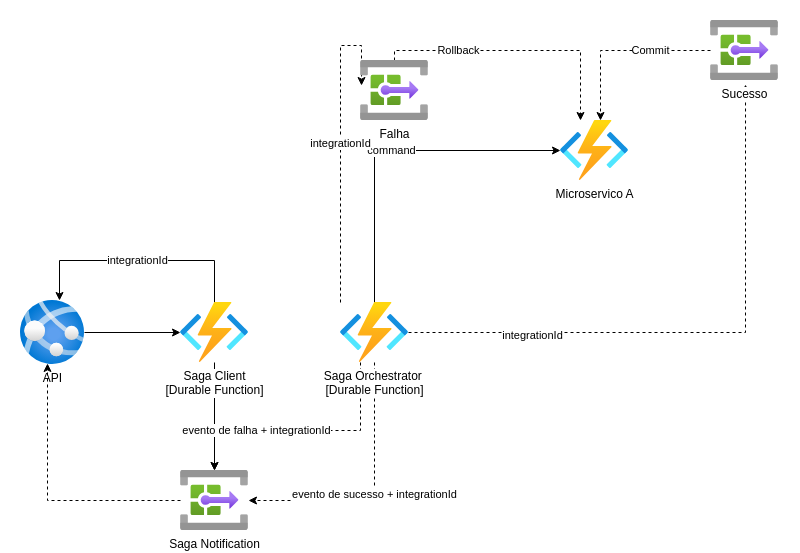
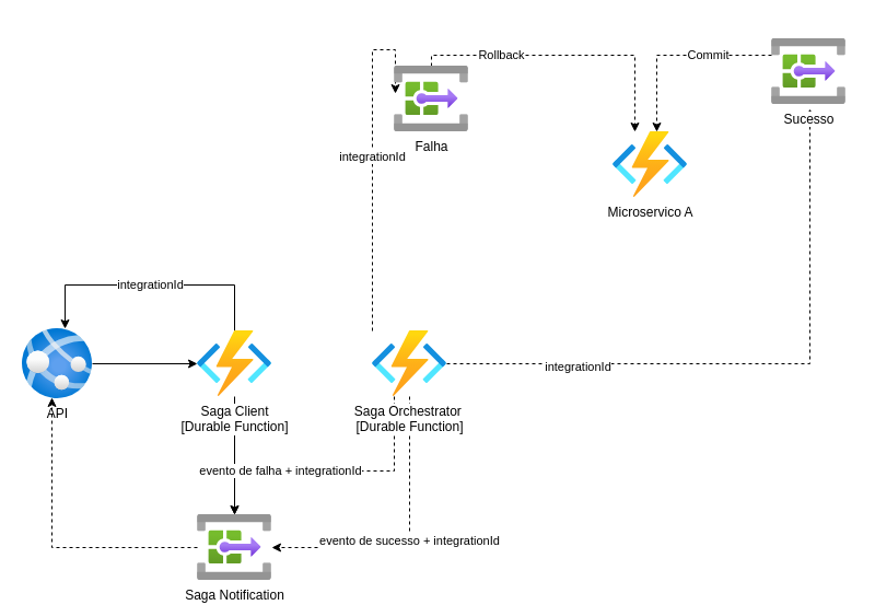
  <mxCell id="0" />
  <mxCell id="1" parent="0" />
  <mxCell id="2" style="edgeStyle=orthogonalEdgeStyle;rounded=0;orthogonalLoop=1;jettySize=auto;html=1;" edge="1" parent="1" source="3" target="6"><mxGeometry relative="1" as="geometry" /></mxCell>
  <mxCell id="3" value="API" style="aspect=fixed;html=1;points=[];align=center;image;fontSize=12;image=img/lib/azure2/compute/App_Services.svg;" vertex="1" parent="1"><mxGeometry x="20" y="300" width="64" height="64" as="geometry" /></mxCell>
  <mxCell id="4" style="edgeStyle=orthogonalEdgeStyle;rounded=0;orthogonalLoop=1;jettySize=auto;html=1;" edge="1" parent="1" source="6" target="20"><mxGeometry relative="1" as="geometry" /></mxCell>
  <mxCell id="5" value="integrationId" style="edgeStyle=orthogonalEdgeStyle;rounded=0;orthogonalLoop=1;jettySize=auto;html=1;" edge="1" parent="1" source="6" target="3"><mxGeometry relative="1" as="geometry"><mxPoint x="60" y="300" as="targetPoint" /><Array as="points"><mxPoint x="214" y="260" /><mxPoint x="59" y="260" /></Array></mxGeometry></mxCell>
  <mxCell id="6" value="Saga Client&lt;br&gt;[Durable Function]" style="aspect=fixed;html=1;points=[];align=center;image;fontSize=12;image=img/lib/azure2/compute/Function_Apps.svg;" vertex="1" parent="1"><mxGeometry x="180" y="302" width="68" height="60" as="geometry" /></mxCell>
- <mxCell id="7" value="command" style="edgeStyle=orthogonalEdgeStyle;rounded=0;orthogonalLoop=1;jettySize=auto;html=1;" edge="1" parent="1" source="13" target="14"><mxGeometry relative="1" as="geometry"><Array as="points"><mxPoint x="374" y="150" /></Array></mxGeometry></mxCell>
  <mxCell id="8" value="integrationId" style="edgeStyle=orthogonalEdgeStyle;rounded=0;orthogonalLoop=1;jettySize=auto;html=1;entryX=0.015;entryY=0.417;entryDx=0;entryDy=0;entryPerimeter=0;dashed=1;" edge="1" parent="1" source="13" target="16"><mxGeometry relative="1" as="geometry"><Array as="points"><mxPoint x="340" y="45" /></Array></mxGeometry></mxCell>
  <mxCell id="9" style="edgeStyle=orthogonalEdgeStyle;rounded=0;orthogonalLoop=1;jettySize=auto;html=1;entryX=0.515;entryY=1.067;entryDx=0;entryDy=0;entryPerimeter=0;dashed=1;" edge="1" parent="1" source="13" target="18"><mxGeometry relative="1" as="geometry" /></mxCell>
  <mxCell id="10" value="integrationId" style="edgeLabel;html=1;align=center;verticalAlign=middle;resizable=0;points=[];" vertex="1" connectable="0" parent="9"><mxGeometry x="-0.58" y="-2" relative="1" as="geometry"><mxPoint as="offset" /></mxGeometry></mxCell>
  <mxCell id="11" value="evento de sucesso + integrationId" style="edgeStyle=orthogonalEdgeStyle;rounded=0;orthogonalLoop=1;jettySize=auto;html=1;dashed=1;" edge="1" parent="1" source="13" target="20"><mxGeometry relative="1" as="geometry"><Array as="points"><mxPoint x="374" y="500" /></Array></mxGeometry></mxCell>
  <mxCell id="12" value="evento de falha + integrationId" style="edgeStyle=orthogonalEdgeStyle;rounded=0;orthogonalLoop=1;jettySize=auto;html=1;dashed=1;" edge="1" parent="1" source="13" target="20"><mxGeometry x="0.358" relative="1" as="geometry"><Array as="points"><mxPoint x="360" y="430" /><mxPoint x="214" y="430" /></Array><mxPoint as="offset" /></mxGeometry></mxCell>
  <mxCell id="13" value="Saga Orchestrator&amp;nbsp;&lt;br&gt;[Durable Function]" style="aspect=fixed;html=1;points=[];align=center;image;fontSize=12;image=img/lib/azure2/compute/Function_Apps.svg;" vertex="1" parent="1"><mxGeometry x="340" y="302" width="68" height="60" as="geometry" /></mxCell>
  <mxCell id="14" value="Microservico A" style="aspect=fixed;html=1;points=[];align=center;image;fontSize=12;image=img/lib/azure2/compute/Function_Apps.svg;" vertex="1" parent="1"><mxGeometry x="560" y="120" width="68" height="60" as="geometry" /></mxCell>
  <mxCell id="15" value="Rollback" style="edgeStyle=orthogonalEdgeStyle;rounded=0;orthogonalLoop=1;jettySize=auto;html=1;dashed=1;" edge="1" parent="1" source="16" target="14"><mxGeometry x="-0.441" relative="1" as="geometry"><Array as="points"><mxPoint x="580" y="50" /></Array><mxPoint as="offset" /></mxGeometry></mxCell>
  <mxCell id="16" value="Falha" style="aspect=fixed;html=1;points=[];align=center;image;fontSize=12;image=img/lib/azure2/integration/System_Topic.svg;" vertex="1" parent="1"><mxGeometry x="360" y="60" width="68" height="60" as="geometry" /></mxCell>
  <mxCell id="17" value="Commit" style="edgeStyle=orthogonalEdgeStyle;rounded=0;orthogonalLoop=1;jettySize=auto;html=1;dashed=1;" edge="1" parent="1" source="18" target="14"><mxGeometry x="-0.333" relative="1" as="geometry"><Array as="points"><mxPoint x="600" y="50" /></Array><mxPoint as="offset" /></mxGeometry></mxCell>
- <mxCell id="18" value="Sucesso" style="aspect=fixed;html=1;points=[];align=center;image;fontSize=12;image=img/lib/azure2/integration/System_Topic.svg;" vertex="1" parent="1"><mxGeometry x="710" y="20" width="68" height="60" as="geometry" /></mxCell>
+ <mxCell id="18" value="Sucesso" style="aspect=fixed;html=1;points=[];align=center;image;fontSize=12;image=img/lib/azure2/integration/System_Topic.svg;" vertex="1" parent="1"><mxGeometry x="705" y="35" width="68" height="60" as="geometry" /></mxCell>
  <mxCell id="19" style="edgeStyle=orthogonalEdgeStyle;rounded=0;orthogonalLoop=1;jettySize=auto;html=1;entryX=0.422;entryY=0.984;entryDx=0;entryDy=0;entryPerimeter=0;dashed=1;" edge="1" parent="1" source="20" target="3"><mxGeometry relative="1" as="geometry" /></mxCell>
  <mxCell id="20" value="Saga Notification" style="aspect=fixed;html=1;points=[];align=center;image;fontSize=12;image=img/lib/azure2/integration/System_Topic.svg;" vertex="1" parent="1"><mxGeometry x="180" y="470" width="68" height="60" as="geometry" /></mxCell>
